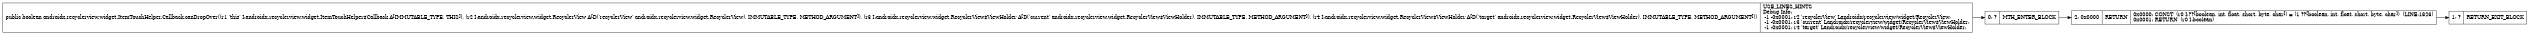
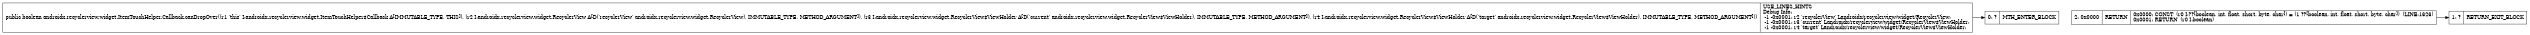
  digraph {
    rankdir=LR
    node [shape=record]
    n1 [label="{0\:\ ?|MTH_ENTER_BLOCK\l}"]
    n2 [label="{2\:\ 0x0000|RETURN\l|0x0000: CONST  (r0 I:??[boolean, int, float, short, byte, char]) = (1 ??[boolean, int, float, short, byte, char])  (LINE:1626)\l0x0001: RETURN  (r0 I:boolean) \l}"]
    n3 [label="{1\:\ ?|RETURN_EXIT_BLOCK\l}"]
    n4 [label="{public boolean androidx.recyclerview.widget.ItemTouchHelper.Callback.canDropOver((r1 'this' I:androidx.recyclerview.widget.ItemTouchHelper$Callback A[IMMUTABLE_TYPE, THIS]), (r2 I:androidx.recyclerview.widget.RecyclerView A[D('recyclerView' androidx.recyclerview.widget.RecyclerView), IMMUTABLE_TYPE, METHOD_ARGUMENT]), (r3 I:androidx.recyclerview.widget.RecyclerView$ViewHolder A[D('current' androidx.recyclerview.widget.RecyclerView$ViewHolder), IMMUTABLE_TYPE, METHOD_ARGUMENT]), (r4 I:androidx.recyclerview.widget.RecyclerView$ViewHolder A[D('target' androidx.recyclerview.widget.RecyclerView$ViewHolder), IMMUTABLE_TYPE, METHOD_ARGUMENT]))  | USE_LINES_HINTS\lDebug Info:\l  \-1 \-0x0001: r2 'recyclerView' Landroidx\/recyclerview\/widget\/RecyclerView;\l  \-1 \-0x0001: r3 'current' Landroidx\/recyclerview\/widget\/RecyclerView$ViewHolder;\l  \-1 \-0x0001: r4 'target' Landroidx\/recyclerview\/widget\/RecyclerView$ViewHolder;\l}"]
-   n1 -> n2
    n2 -> n3
    n4 -> n1
  }
